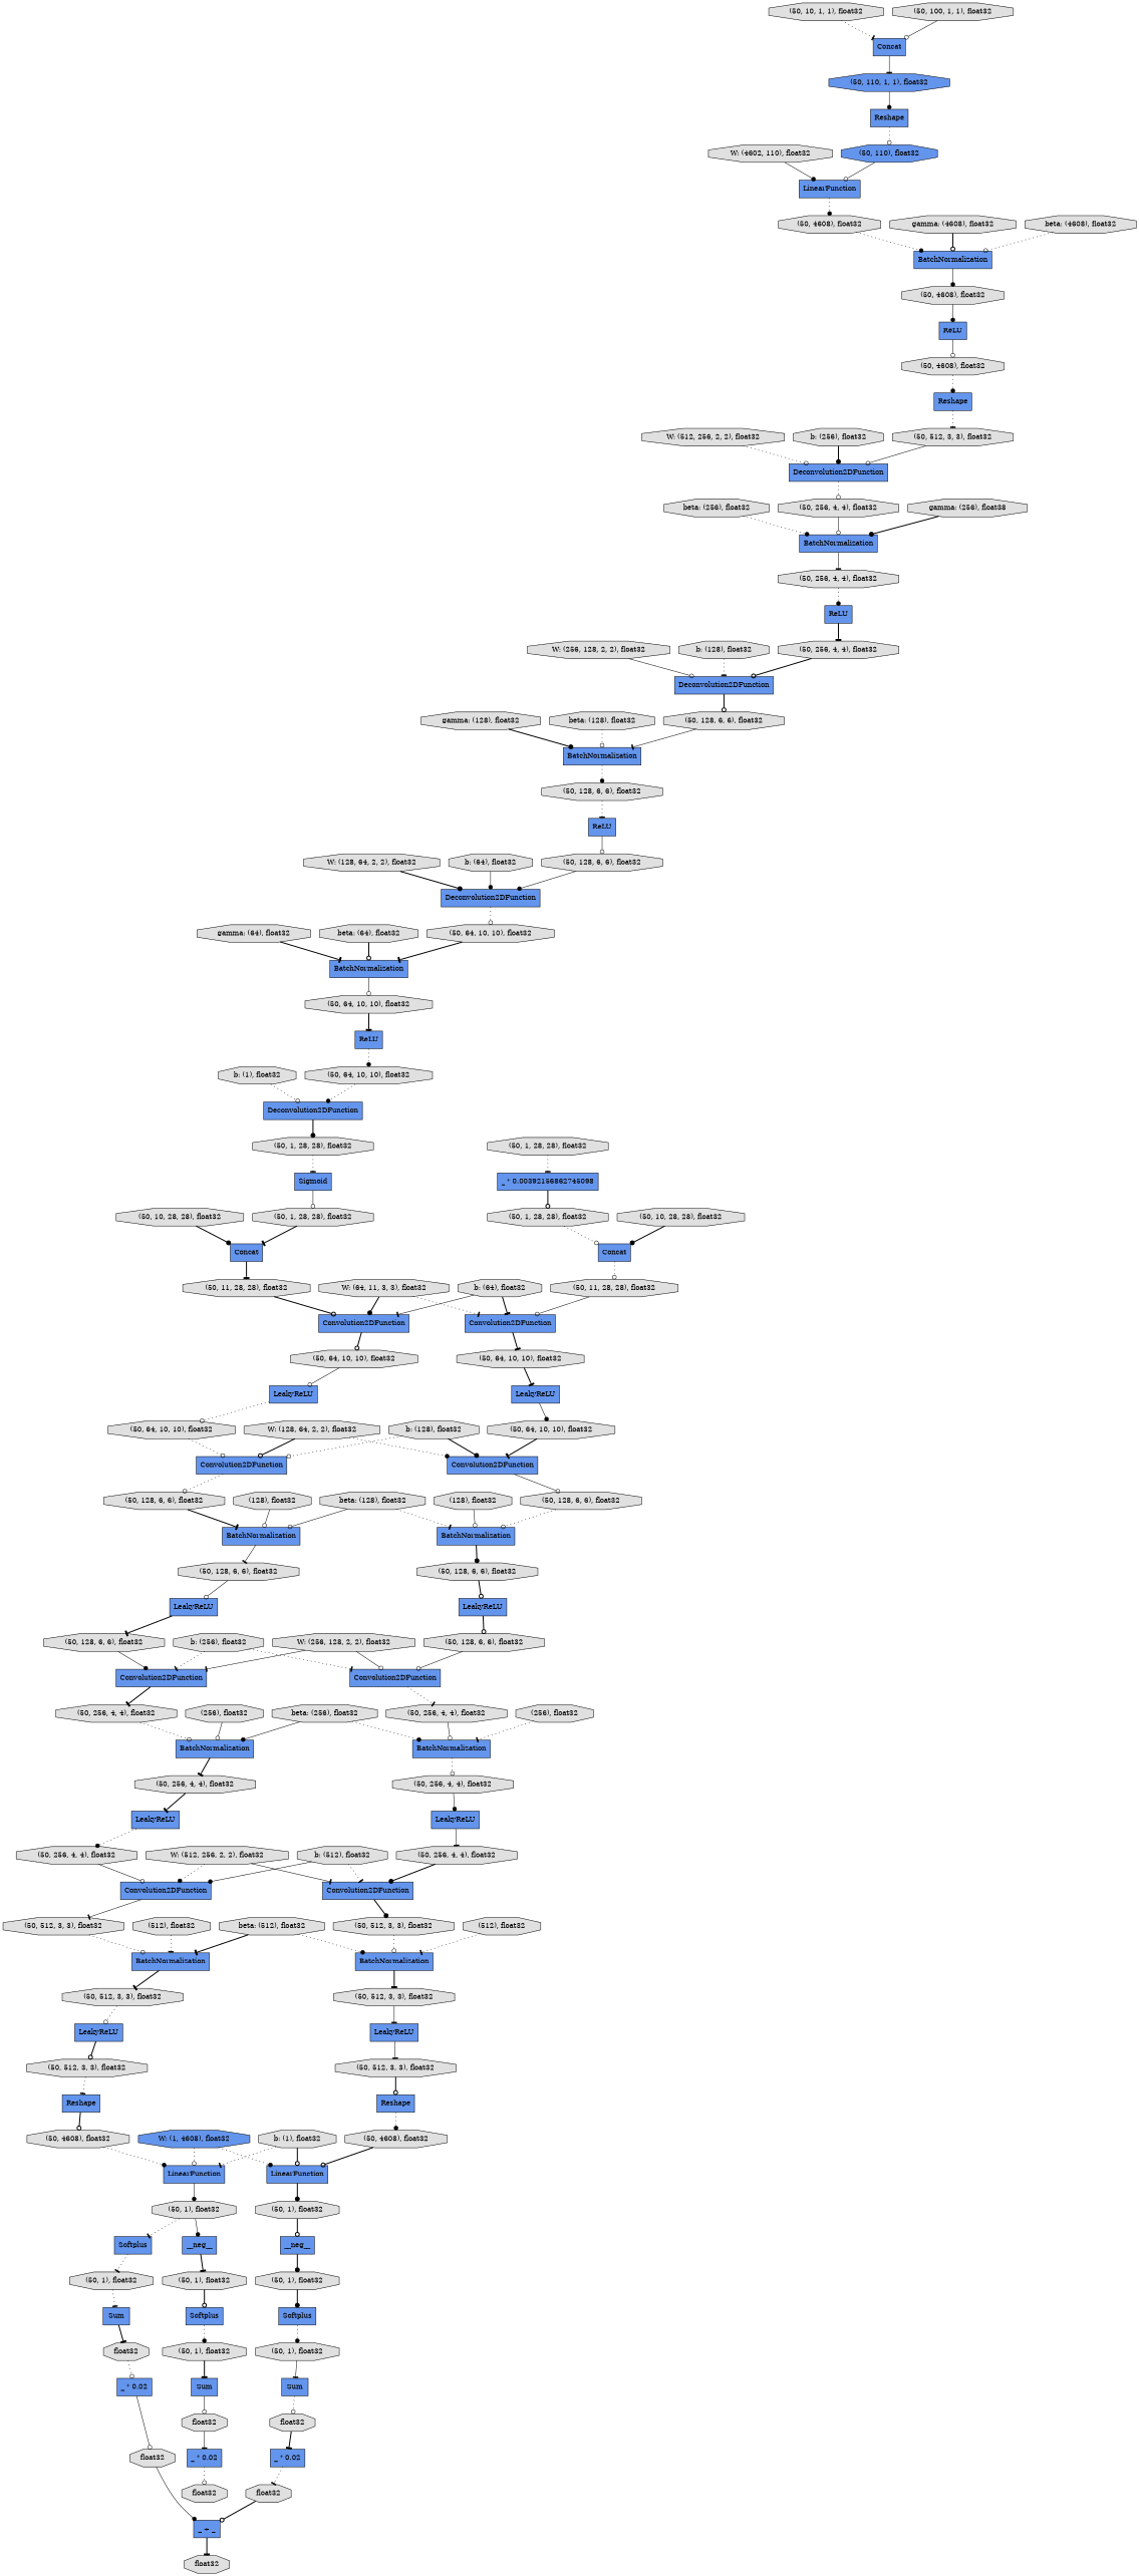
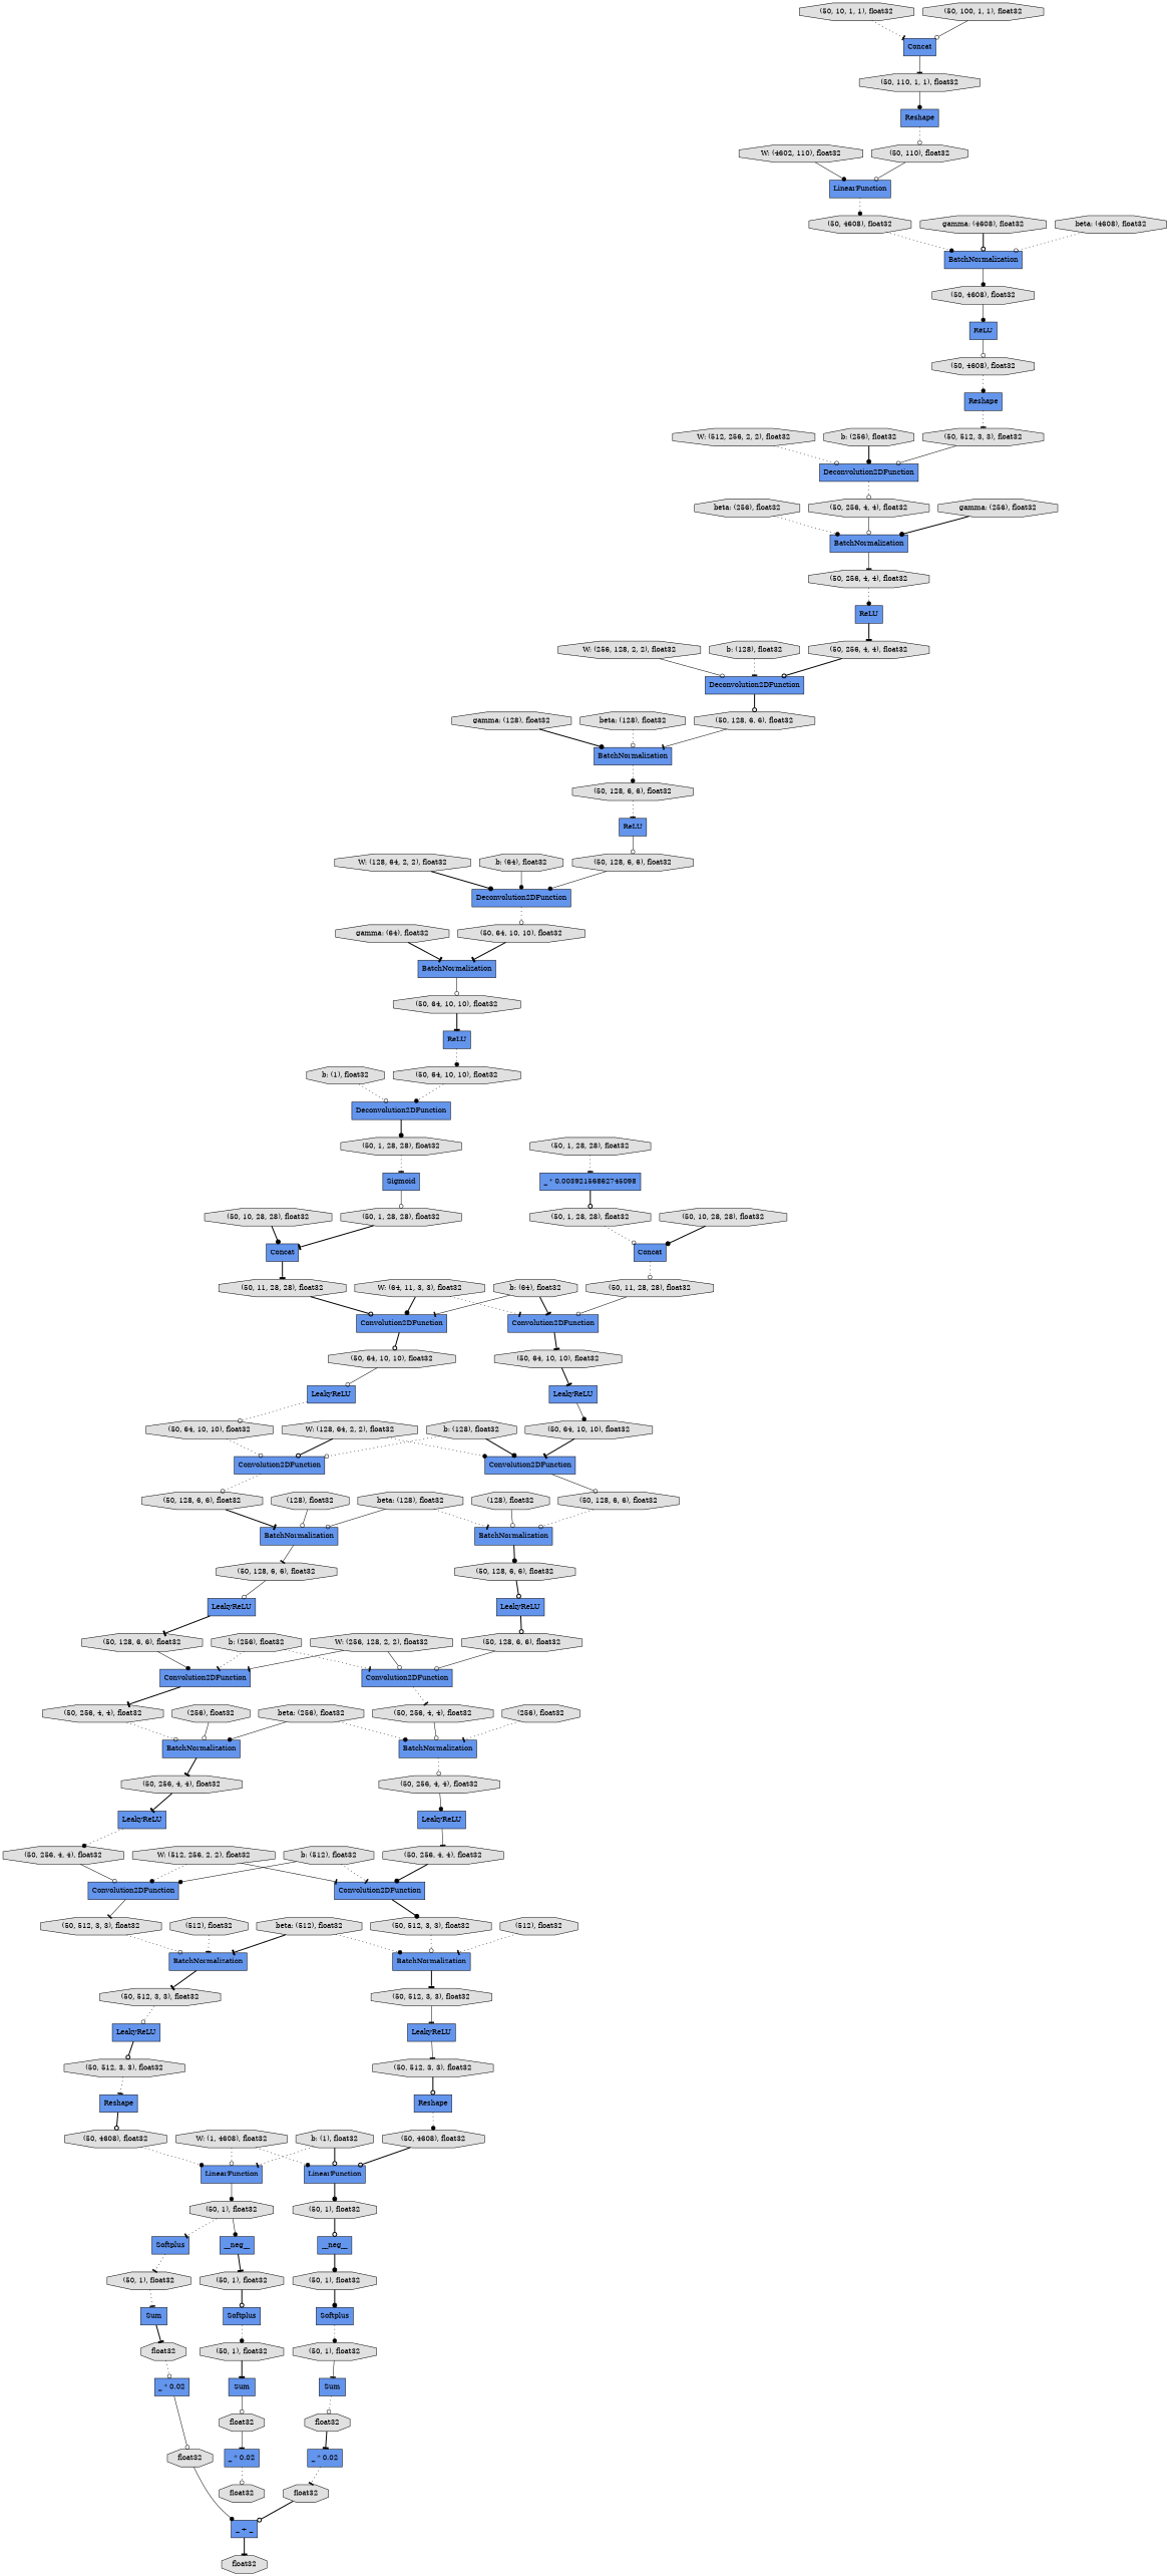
  digraph {
    rankdir=TB
    node [fillcolor="#E0E0E0" shape=octagon style=filled]
    edge [arrowhead=odot style=dotted]
    n1 [fillcolor="#6495ED" label=LeakyReLU shape=record]
    n2 [label="(50, 256, 4, 4), float32"]
    n3 [fillcolor="#6495ED" label=Convolution2DFunction shape=record]
    n4 [fillcolor="#6495ED" label=Softplus shape=record]
    n5 [label="(50, 1), float32"]
    n6 [fillcolor="#6495ED" label=Sum shape=record]
    n7 [label="beta: (256), float32"]
    n8 [fillcolor="#6495ED" label=BatchNormalization shape=record]
    n9 [label="(50, 256, 4, 4), float32"]
    n10 [fillcolor="#6495ED" label="_ * 0.02" shape=record]
    n11 [label=float32]
    n12 [fillcolor="#6495ED" label="_ + _" shape=record]
    n13 [label=float32]
    n14 [label="(128), float32"]
    n15 [fillcolor="#6495ED" label=BatchNormalization shape=record]
    n16 [label="(50, 128, 6, 6), float32"]
    n17 [label="gamma: (128), float32"]
    n18 [fillcolor="#6495ED" label=BatchNormalization shape=record]
    n19 [label="(50, 128, 6, 6), float32"]
    n20 [label=float32]
    n21 [fillcolor="#6495ED" label=LeakyReLU shape=record]
    n22 [label="(50, 512, 3, 3), float32"]
    n23 [fillcolor="#6495ED" label=Reshape shape=record]
    n24 [label="(50, 512, 3, 3), float32"]
    n25 [label="W: (4602, 110), float32"]
    n26 [fillcolor="#6495ED" label=LinearFunction shape=record]
    n27 [label="(50, 4608), float32"]
    n28 [label="beta: (128), float32"]
    n29 [fillcolor="#6495ED" label=BatchNormalization shape=record]
    n30 [label="(50, 256, 4, 4), float32"]
    n31 [label="(50, 4608), float32"]
    n32 [fillcolor="#6495ED" label=LinearFunction shape=record]
    n33 [label="(50, 64, 10, 10), float32"]
    n34 [fillcolor="#6495ED" label=Convolution2DFunction shape=record]
    n35 [label="(50, 128, 6, 6), float32"]
    n36 [fillcolor="#6495ED" label=Concat shape=record]
-   n37 [fillcolor="#6495ED" label="(50, 110, 1, 1), float32"]
+   n37 [label="(50, 110, 1, 1), float32"]
    n38 [fillcolor="#6495ED" label=Reshape shape=record]
    n39 [label="(50, 1), float32"]
    n40 [fillcolor="#6495ED" label=Sum shape=record]
    n41 [label="gamma: (64), float32"]
    n42 [fillcolor="#6495ED" label=BatchNormalization shape=record]
    n43 [label="(50, 64, 10, 10), float32"]
    n44 [label="(50, 256, 4, 4), float32"]
    n45 [fillcolor="#6495ED" label=LeakyReLU shape=record]
    n46 [label="(50, 512, 3, 3), float32"]
    n47 [fillcolor="#6495ED" label=BatchNormalization shape=record]
    n48 [label=float32]
    n49 [fillcolor="#6495ED" label="_ * 0.02" shape=record]
    n50 [label=float32]
    n51 [fillcolor="#6495ED" label=LeakyReLU shape=record]
    n52 [label="(50, 128, 6, 6), float32"]
    n53 [fillcolor="#6495ED" label=Convolution2DFunction shape=record]
    n54 [label="W: (512, 256, 2, 2), float32"]
    n55 [fillcolor="#6495ED" label=Deconvolution2DFunction shape=record]
    n56 [label="(50, 256, 4, 4), float32"]
-   n57 [label="beta: (64), float32"]
    n58 [label="(50, 1, 28, 28), float32"]
    n59 [fillcolor="#6495ED" label=Concat shape=record]
    n60 [label="(50, 11, 28, 28), float32"]
    n61 [label="b: (256), float32"]
    n62 [fillcolor="#6495ED" label=Convolution2DFunction shape=record]
    n63 [label="(50, 256, 4, 4), float32"]
    n64 [label="(50, 10, 28, 28), float32"]
    n65 [label="W: (64, 11, 3, 3), float32"]
    n66 [fillcolor="#6495ED" label=Convolution2DFunction shape=record]
    n67 [fillcolor="#6495ED" label=Convolution2DFunction shape=record]
    n68 [label="(50, 64, 10, 10), float32"]
    n69 [label="(50, 64, 10, 10), float32"]
    n70 [label="b: (256), float32"]
    n71 [label="(256), float32"]
    n72 [label="W: (256, 128, 2, 2), float32"]
    n73 [fillcolor="#6495ED" label=Deconvolution2DFunction shape=record]
    n74 [label="(50, 128, 6, 6), float32"]
    n75 [label=float32]
    n76 [label="b: (64), float32"]
    n77 [label="W: (128, 64, 2, 2), float32"]
    n78 [fillcolor="#6495ED" label=Convolution2DFunction shape=record]
    n79 [label="(50, 128, 6, 6), float32"]
    n80 [label="b: (128), float32"]
    n81 [label="(50, 1), float32"]
    n82 [fillcolor="#6495ED" label=__neg__ shape=record]
    n83 [label="(50, 1), float32"]
    n84 [label="W: (128, 64, 2, 2), float32"]
    n85 [fillcolor="#6495ED" label=Deconvolution2DFunction shape=record]
    n86 [label="(50, 64, 10, 10), float32"]
    n87 [label="W: (512, 256, 2, 2), float32"]
    n88 [fillcolor="#6495ED" label=Convolution2DFunction shape=record]
    n89 [label="(50, 512, 3, 3), float32"]
    n90 [label="(50, 10, 1, 1), float32"]
    n91 [label="b: (64), float32"]
    n92 [label="(512), float32"]
    n93 [label="b: (512), float32"]
    n94 [fillcolor="#6495ED" label="_ * 0.00392156862745098" shape=record]
    n95 [label="W: (256, 128, 2, 2), float32"]
    n96 [fillcolor="#6495ED" label=Deconvolution2DFunction shape=record]
    n97 [label="(50, 1, 28, 28), float32"]
-   n98 [fillcolor="#6495ED" label="W: (1, 4608), float32"]
+   n98 [label="W: (1, 4608), float32"]
    n99 [fillcolor="#6495ED" label=LinearFunction shape=record]
    n100 [label="(50, 1), float32"]
    n101 [label=float32]
    n102 [fillcolor="#6495ED" label="_ * 0.02" shape=record]
    n103 [label="b: (1), float32"]
    n104 [label="(50, 1), float32"]
    n105 [fillcolor="#6495ED" label=Sum shape=record]
    n106 [label="b: (1), float32"]
    n107 [fillcolor="#6495ED" label=__neg__ shape=record]
    n108 [label="beta: (128), float32"]
    n109 [fillcolor="#6495ED" label=BatchNormalization shape=record]
    n110 [label="(50, 128, 6, 6), float32"]
    n111 [label="gamma: (4608), float32"]
    n112 [fillcolor="#6495ED" label=BatchNormalization shape=record]
    n113 [label="(50, 4608), float32"]
    n114 [label="b: (128), float32"]
    n115 [label="(50, 100, 1, 1), float32"]
    n116 [label="beta: (256), float32"]
    n117 [fillcolor="#6495ED" label=BatchNormalization shape=record]
    n118 [label="(50, 256, 4, 4), float32"]
    n119 [label="beta: (4608), float32"]
-   n120 [label="gamma: (256), float38"]
+   n120 [label="gamma: (256), float32"]
    n121 [label="beta: (512), float32"]
    n122 [fillcolor="#6495ED" label=BatchNormalization shape=record]
    n123 [label="(50, 512, 3, 3), float32"]
    n124 [fillcolor="#6495ED" label=LeakyReLU shape=record]
    n125 [label="(50, 256, 4, 4), float32"]
    n126 [fillcolor="#6495ED" label=ReLU shape=record]
    n127 [label="(50, 1, 28, 28), float32"]
    n128 [fillcolor="#6495ED" label=Concat shape=record]
    n129 [label="(50, 11, 28, 28), float32"]
-   n130 [fillcolor="#6495ED" label="(50, 110), float32"]
+   n130 [label="(50, 110), float32"]
    n131 [fillcolor="#6495ED" label=LeakyReLU shape=record]
    n132 [label="(50, 64, 10, 10), float32"]
    n133 [label="(50, 1), float32"]
    n134 [fillcolor="#6495ED" label=Softplus shape=record]
    n135 [fillcolor="#6495ED" label=Softplus shape=record]
    n136 [label="(50, 10, 28, 28), float32"]
    n137 [fillcolor="#6495ED" label=ReLU shape=record]
    n138 [label="(50, 256, 4, 4), float32"]
    n139 [fillcolor="#6495ED" label=ReLU shape=record]
    n140 [label="(50, 128, 6, 6), float32"]
    n141 [label="(128), float32"]
    n142 [fillcolor="#6495ED" label=Reshape shape=record]
    n143 [label="(50, 512, 3, 3), float32"]
    n144 [fillcolor="#6495ED" label=Sigmoid shape=record]
    n145 [label="(50, 1, 28, 28), float32"]
    n146 [fillcolor="#6495ED" label=ReLU shape=record]
    n147 [label="(50, 512, 3, 3), float32"]
    n148 [fillcolor="#6495ED" label=Reshape shape=record]
    n149 [label="(50, 4608), float32"]
    n150 [label="(50, 64, 10, 10), float32"]
    n151 [label="(256), float32"]
    n152 [fillcolor="#6495ED" label=LeakyReLU shape=record]
    n153 [label="(50, 4608), float32"]
    n154 [label="(512), float32"]
    n155 [label="(50, 128, 6, 6), float32"]
    n156 [fillcolor="#6495ED" label=LeakyReLU shape=record]
    n1 -> n2 [arrowhead=tee style=solid]
    n2 -> n3 [arrowhead=dot style=bold]
    n3 -> n46 [arrowhead=dot style=bold]
    n4 -> n5 [arrowhead=dot]
    n5 -> n6 [arrowhead=tee style=bold]
    n6 -> n48 [style=solid]
    n7 -> n8 [arrowhead=dot]
    n8 -> n9 [arrowhead=tee style=solid]
    n9 -> n137 [arrowhead=dot]
    n10 -> n11 [style=solid]
    n11 -> n12 [arrowhead=dot style=solid]
    n12 -> n20 [arrowhead=tee style=bold]
    n13 -> n10
    n14 -> n15 [style=solid]
    n15 -> n16 [arrowhead=dot style=bold]
    n16 -> n51 [style=bold]
    n17 -> n18 [arrowhead=dot style=bold]
    n18 -> n19 [arrowhead=dot]
    n19 -> n139 [arrowhead=tee]
    n21 -> n22 [arrowhead=tee style=solid]
    n22 -> n23 [style=bold]
    n23 -> n31 [arrowhead=dot]
    n24 -> n21 [arrowhead=tee style=solid]
    n25 -> n26 [arrowhead=dot style=solid]
    n26 -> n27 [arrowhead=dot]
    n27 -> n112 [arrowhead=dot]
    n28 -> n18
    n29 -> n30
    n30 -> n1 [arrowhead=dot style=solid]
    n31 -> n32 [style=bold]
    n32 -> n81 [arrowhead=dot style=bold]
    n33 -> n34 [arrowhead=tee style=bold]
    n34 -> n35 [style=solid]
    n35 -> n15
    n36 -> n37 [arrowhead=tee style=solid]
    n37 -> n38 [arrowhead=dot style=solid]
    n38 -> n130
    n39 -> n40 [arrowhead=tee]
    n40 -> n13 [arrowhead=tee style=bold]
    n41 -> n42 [arrowhead=tee style=bold]
    n42 -> n43 [style=solid]
    n43 -> n146 [arrowhead=tee style=bold]
    n44 -> n29 [style=solid]
    n45 -> n33 [arrowhead=dot style=solid]
    n46 -> n47
    n47 -> n24 [arrowhead=tee style=bold]
    n48 -> n49 [arrowhead=tee style=solid]
    n49 -> n50
    n51 -> n52 [style=bold]
    n52 -> n53 [style=solid]
    n53 -> n44 [arrowhead=tee]
    n54 -> n55
    n55 -> n56
    n56 -> n8 [style=solid]
-   n57 -> n42 [style=bold]
    n58 -> n59
    n59 -> n60
    n60 -> n66 [style=solid]
    n61 -> n53 [arrowhead=tee]
    n61 -> n62 [arrowhead=tee]
    n62 -> n63 [arrowhead=tee style=bold]
    n63 -> n117
    n64 -> n59 [arrowhead=dot style=bold]
    n65 -> n66 [arrowhead=tee]
    n65 -> n67 [arrowhead=dot style=bold]
    n66 -> n68 [arrowhead=tee style=bold]
    n67 -> n69 [style=bold]
    n68 -> n45 [arrowhead=tee style=bold]
    n69 -> n131 [style=solid]
    n70 -> n55 [arrowhead=dot style=bold]
    n71 -> n29 [arrowhead=tee]
    n72 -> n73 [style=solid]
    n73 -> n74 [style=bold]
    n74 -> n18 [arrowhead=tee style=solid]
    n75 -> n12 [style=bold]
    n76 -> n66 [arrowhead=tee style=bold]
    n76 -> n67 [arrowhead=tee style=solid]
    n77 -> n34 [arrowhead=dot]
    n77 -> n78 [style=bold]
    n78 -> n79
    n79 -> n109 [arrowhead=tee style=bold]
    n80 -> n73 [arrowhead=tee]
    n81 -> n107 [style=bold]
    n82 -> n83 [arrowhead=tee style=bold]
    n83 -> n4 [style=bold]
    n84 -> n85 [arrowhead=dot style=bold]
    n85 -> n86
    n86 -> n42 [arrowhead=tee style=bold]
    n87 -> n3 [arrowhead=tee style=solid]
    n87 -> n88 [arrowhead=dot]
    n88 -> n89 [arrowhead=tee style=solid]
    n89 -> n122
    n90 -> n36 [arrowhead=tee]
    n91 -> n85 [arrowhead=dot style=solid]
    n92 -> n47 [arrowhead=tee]
    n93 -> n3 [arrowhead=tee]
    n93 -> n88 [arrowhead=dot style=solid]
    n94 -> n58 [style=bold]
    n95 -> n53 [style=solid]
    n95 -> n62 [arrowhead=tee style=solid]
    n96 -> n97 [arrowhead=dot style=bold]
    n97 -> n144 [arrowhead=tee]
    n98 -> n32 [arrowhead=dot]
    n98 -> n99
    n99 -> n100 [arrowhead=dot style=solid]
    n100 -> n82 [arrowhead=dot style=solid]
    n100 -> n135 [arrowhead=tee]
    n101 -> n102 [arrowhead=tee style=bold]
    n102 -> n75 [arrowhead=tee]
    n103 -> n32 [style=bold]
    n103 -> n99 [arrowhead=tee]
    n104 -> n105 [arrowhead=tee style=solid]
    n105 -> n101
    n106 -> n96
    n107 -> n133 [arrowhead=dot style=bold]
    n108 -> n15 [arrowhead=tee]
    n108 -> n109 [style=solid]
    n109 -> n110 [arrowhead=tee style=solid]
    n110 -> n152 [style=solid]
    n111 -> n112 [style=bold]
    n112 -> n113 [arrowhead=dot style=solid]
    n113 -> n126 [arrowhead=dot style=solid]
    n114 -> n34 [arrowhead=dot style=bold]
    n114 -> n78
    n115 -> n36 [style=solid]
    n116 -> n29 [arrowhead=dot]
    n116 -> n117 [arrowhead=dot style=solid]
    n117 -> n118 [arrowhead=tee style=bold]
    n118 -> n124 [arrowhead=tee style=bold]
    n119 -> n112
    n120 -> n8 [arrowhead=dot style=bold]
    n121 -> n47 [arrowhead=dot]
    n121 -> n122 [arrowhead=tee style=bold]
    n122 -> n123 [arrowhead=tee style=bold]
    n123 -> n156
    n124 -> n125 [arrowhead=dot]
    n125 -> n88 [style=solid]
    n126 -> n153 [style=solid]
    n127 -> n94 [arrowhead=tee]
    n128 -> n129 [arrowhead=tee style=bold]
    n129 -> n67 [style=bold]
    n130 -> n26 [style=solid]
    n131 -> n132
    n132 -> n78
    n133 -> n134 [arrowhead=dot style=bold]
    n134 -> n104 [arrowhead=dot]
    n135 -> n39 [arrowhead=tee]
    n136 -> n128 [arrowhead=dot style=bold]
    n137 -> n138 [arrowhead=tee style=bold]
    n138 -> n73 [style=bold]
    n139 -> n140 [style=solid]
    n140 -> n85 [arrowhead=dot style=solid]
    n141 -> n109 [style=solid]
    n142 -> n143 [arrowhead=tee]
    n143 -> n55 [style=solid]
    n144 -> n145 [style=solid]
    n145 -> n128 [arrowhead=tee style=bold]
    n146 -> n150 [arrowhead=dot]
    n147 -> n148 [arrowhead=tee]
    n148 -> n149 [style=bold]
    n149 -> n99 [arrowhead=dot]
    n150 -> n96 [arrowhead=dot]
    n151 -> n117 [style=solid]
    n152 -> n155 [arrowhead=tee style=bold]
    n153 -> n142 [arrowhead=dot]
    n154 -> n122 [arrowhead=tee]
    n155 -> n62 [arrowhead=dot style=solid]
    n156 -> n147 [style=bold]
  }
